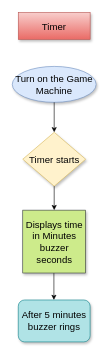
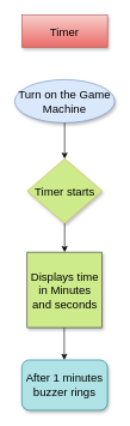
  <mxCell id="0" />
  <mxCell id="1" parent="0" />
  <mxCell id="2" value="&lt;font size=&quot;3&quot;&gt;Timer&lt;br&gt;&lt;/font&gt;" style="rounded=0;whiteSpace=wrap;html=1;fillColor=#f8cecc;strokeColor=#b85450;gradientColor=#ea6b66;shadow=1;" parent="1" vertex="1"><mxGeometry x="30" y="20" width="120" height="45" as="geometry" /></mxCell>
  <mxCell id="3" value="&lt;font size=&quot;3&quot;&gt;Turn on the Game Machine&lt;/font&gt;" style="ellipse;whiteSpace=wrap;html=1;fillColor=#dae8fc;strokeColor=#6c8ebf;shadow=1;" parent="1" vertex="1"><mxGeometry x="20" y="110" width="140" height="60" as="geometry" /></mxCell>
  <mxCell id="4" value="" style="endArrow=classic;html=1;exitX=0.5;exitY=1;exitDx=0;exitDy=0;" parent="1" source="3" edge="1"><mxGeometry width="50" height="50" relative="1" as="geometry"><mxPoint x="90" y="310" as="sourcePoint" /><mxPoint x="90" y="220" as="targetPoint" /></mxGeometry></mxCell>
- <mxCell id="5" value="&lt;font size=&quot;3&quot;&gt;Timer starts&lt;/font&gt;" style="rhombus;whiteSpace=wrap;html=1;fillColor=#fff2cc;strokeColor=#d6b656;shadow=1;" parent="1" vertex="1"><mxGeometry x="37.5" y="220" width="105" height="90" as="geometry" /></mxCell>
+ <mxCell id="5" value="&lt;font size=&quot;3&quot;&gt;Timer starts&lt;/font&gt;" style="rhombus;whiteSpace=wrap;html=1;fillColor=#cdeb8b;strokeColor=#d6b656;shadow=1;" parent="1" vertex="1"><mxGeometry x="37.5" y="220" width="105" height="90" as="geometry" /></mxCell>
  <mxCell id="6" value="" style="endArrow=classic;html=1;" parent="1" edge="1"><mxGeometry width="50" height="50" relative="1" as="geometry"><mxPoint x="90" y="310" as="sourcePoint" /><mxPoint x="90" y="350" as="targetPoint" /></mxGeometry></mxCell>
  <mxCell id="7" value="" style="endArrow=classic;html=1;exitX=0.5;exitY=1;exitDx=0;exitDy=0;" parent="1" edge="1"><mxGeometry width="50" height="50" relative="1" as="geometry"><mxPoint x="89.5" y="450" as="sourcePoint" /><mxPoint x="89.5" y="500" as="targetPoint" /></mxGeometry></mxCell>
- <mxCell id="8" value="&lt;font size=&quot;3&quot;&gt;After 5 minutes buzzer rings&lt;/font&gt;" style="rounded=1;whiteSpace=wrap;html=1;fillColor=#b0e3e6;strokeColor=#0e8088;shadow=1;" parent="1" vertex="1"><mxGeometry x="30" y="500" width="120" height="70" as="geometry" /></mxCell>
- <mxCell id="9" value="&lt;font size=&quot;3&quot;&gt;Displays time in Minutes buzzer seconds&lt;/font&gt;" style="whiteSpace=wrap;html=1;aspect=fixed;fillColor=#cdeb8b;strokeColor=#36393d;shadow=1;" vertex="1" parent="1"><mxGeometry x="37.5" y="350" width="105" height="105" as="geometry" /></mxCell>
+ <mxCell id="8" value="&lt;font size=&quot;3&quot;&gt;After 1 minutes buzzer rings&lt;/font&gt;" style="rounded=1;whiteSpace=wrap;html=1;fillColor=#b0e3e6;strokeColor=#0e8088;shadow=1;" parent="1" vertex="1"><mxGeometry x="30" y="500" width="120" height="70" as="geometry" /></mxCell>
+ <mxCell id="9" value="&lt;font size=&quot;3&quot;&gt;Displays time in Minutes and seconds&lt;/font&gt;" style="whiteSpace=wrap;html=1;aspect=fixed;fillColor=#cdeb8b;strokeColor=#36393d;shadow=1;" vertex="1" parent="1"><mxGeometry x="37.5" y="350" width="105" height="105" as="geometry" /></mxCell>
